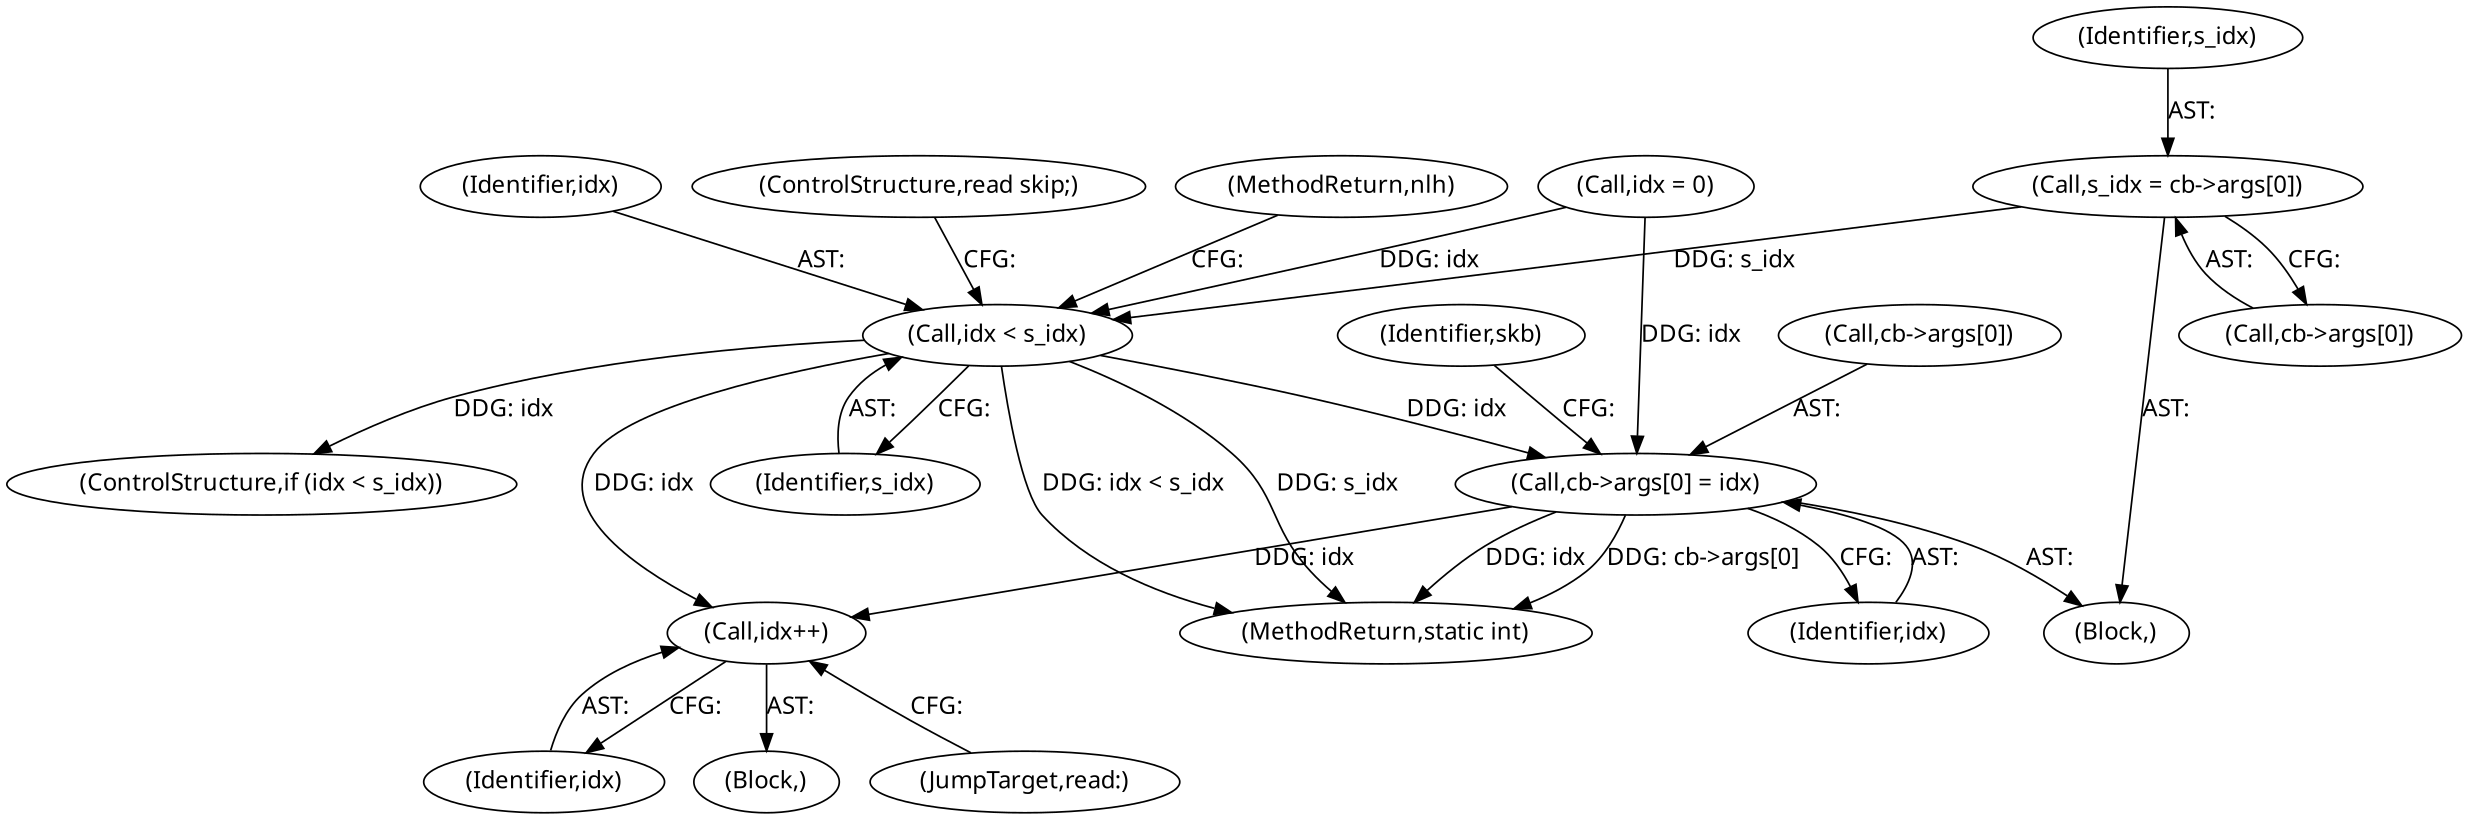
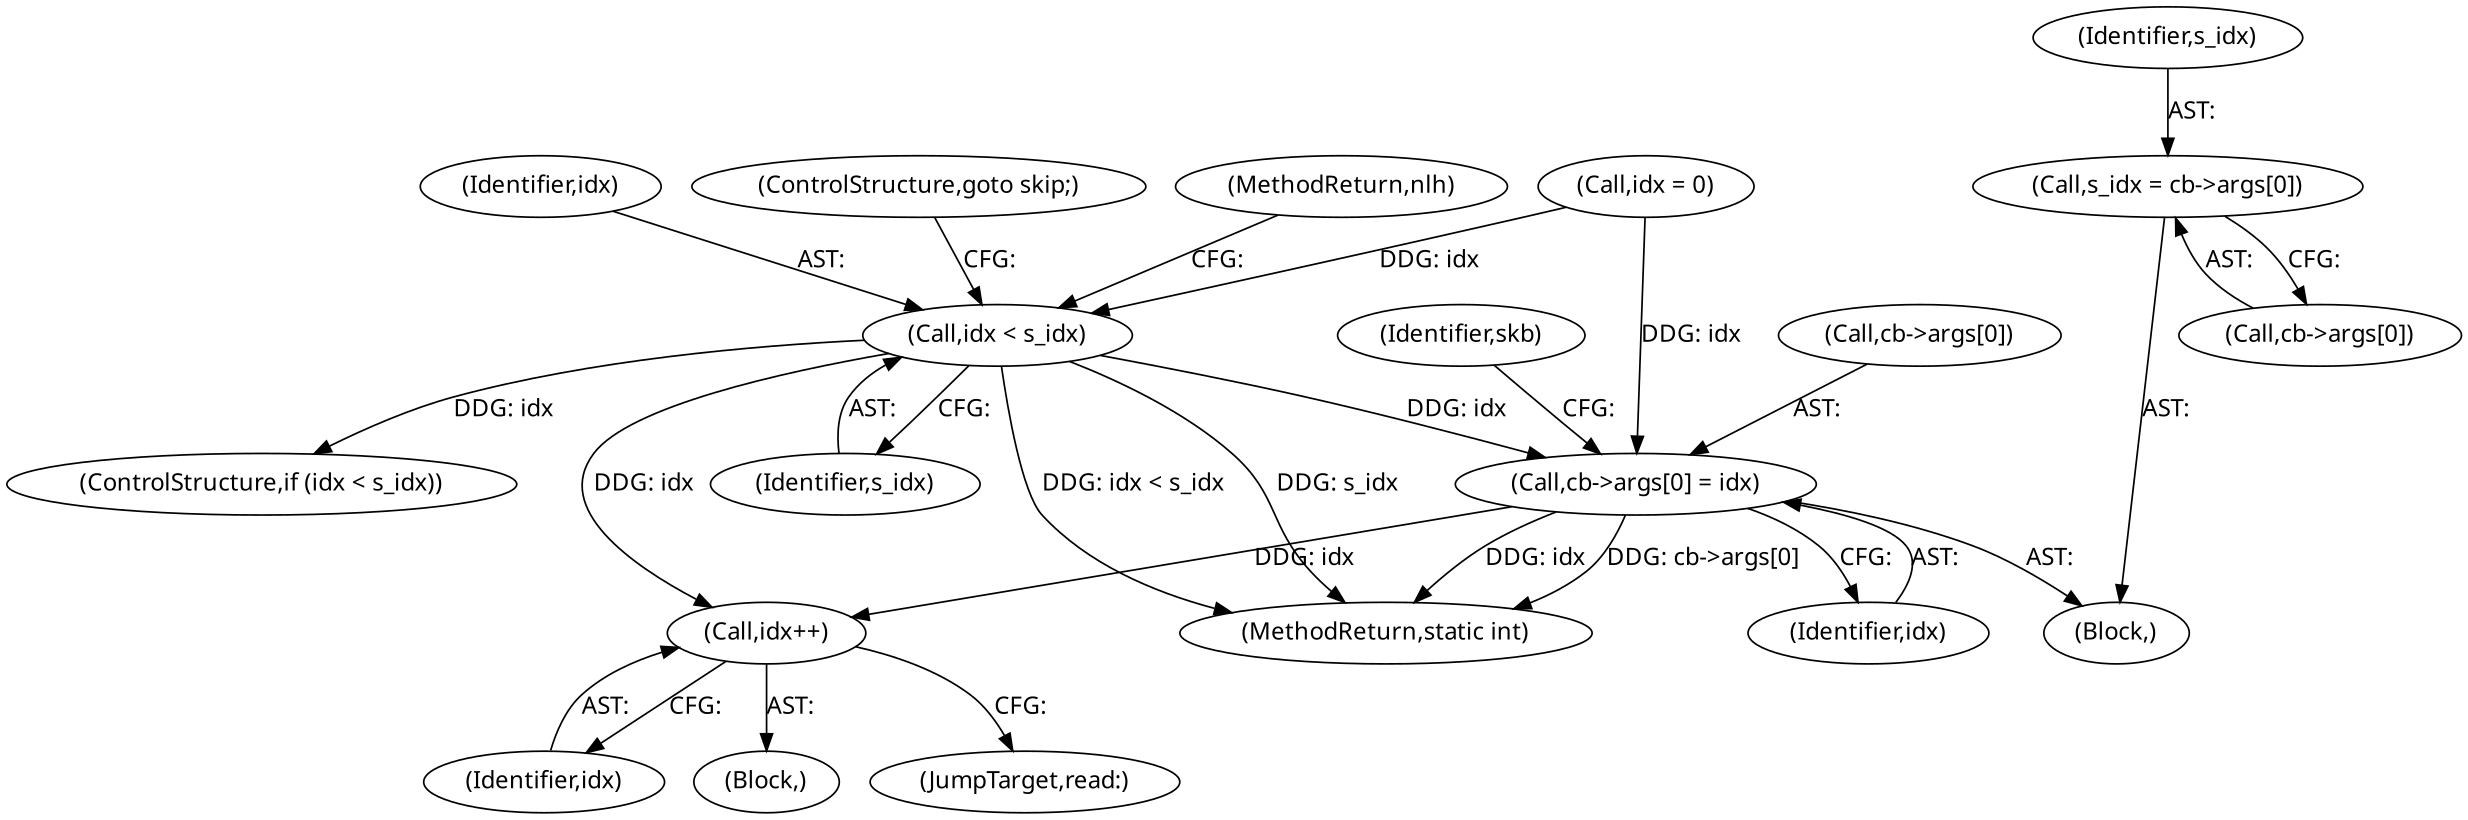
  digraph {
    fontname="Noto Sans"
    node [fontname="Noto Sans"]
    edge [fontname="Noto Sans"]
    n1 [label="(Call,s_idx = cb->args[0])"]
    n2 [label="(Call,idx < s_idx)"]
    n3 [label="(Block,)"]
    n4 [label="(Call,cb->args[0])"]
    n5 [label="(MethodReturn,static int)"]
    n6 [label="(Call,idx++)"]
    n7 [label="(Call,cb->args[0] = idx)"]
    n8 [label="(ControlStructure,if (idx < s_idx))"]
    n9 [label="(Identifier,s_idx)"]
    n10 [label="(Identifier,idx)"]
    n11 [label="(Block,)"]
    n12 [label="(Identifier,idx)"]
    n13 [label="(MethodReturn,nlh)"]
    n14 [label="(Identifier,skb)"]
-   n15 [label="(ControlStructure,read skip;)"]
+   n15 [label="(ControlStructure,goto skip;)"]
    n16 [label="(JumpTarget,read:)"]
    n17 [label="(Call,idx = 0)"]
    n18 [label="(Identifier,idx)"]
    n19 [label="(Identifier,s_idx)"]
    n20 [label="(Call,cb->args[0])"]
-   n1 -> n2 [label="DDG: s_idx"]
    n1 -> n3 [label="AST: "]
    n1 -> n4 [label="CFG: "]
    n2 -> n5 [label="DDG: s_idx"]
    n2 -> n5 [label="DDG: idx < s_idx"]
    n2 -> n6 [label="DDG: idx"]
    n2 -> n7 [label="DDG: idx"]
    n2 -> n8 [label="DDG: idx"]
    n2 -> n9 [label="CFG: "]
    n4 -> n1 [label="AST: "]
    n6 -> n10 [label="CFG: "]
    n6 -> n11 [label="AST: "]
    n7 -> n3 [label="AST: "]
    n7 -> n5 [label="DDG: idx"]
    n7 -> n5 [label="DDG: cb->args[0]"]
    n7 -> n6 [label="DDG: idx"]
    n7 -> n12 [label="CFG: "]
    n9 -> n2 [label="AST: "]
    n10 -> n6 [label="AST: "]
    n12 -> n7 [label="AST: "]
    n13 -> n2 [label="CFG: "]
    n14 -> n7 [label="CFG: "]
    n15 -> n2 [label="CFG: "]
-   n16 -> n6 [label="CFG: "]
+   n6 -> n16 [label="CFG: "]
    n17 -> n2 [label="DDG: idx"]
    n17 -> n7 [label="DDG: idx"]
    n18 -> n2 [label="AST: "]
    n19 -> n1 [label="AST: "]
    n20 -> n7 [label="AST: "]
  }
